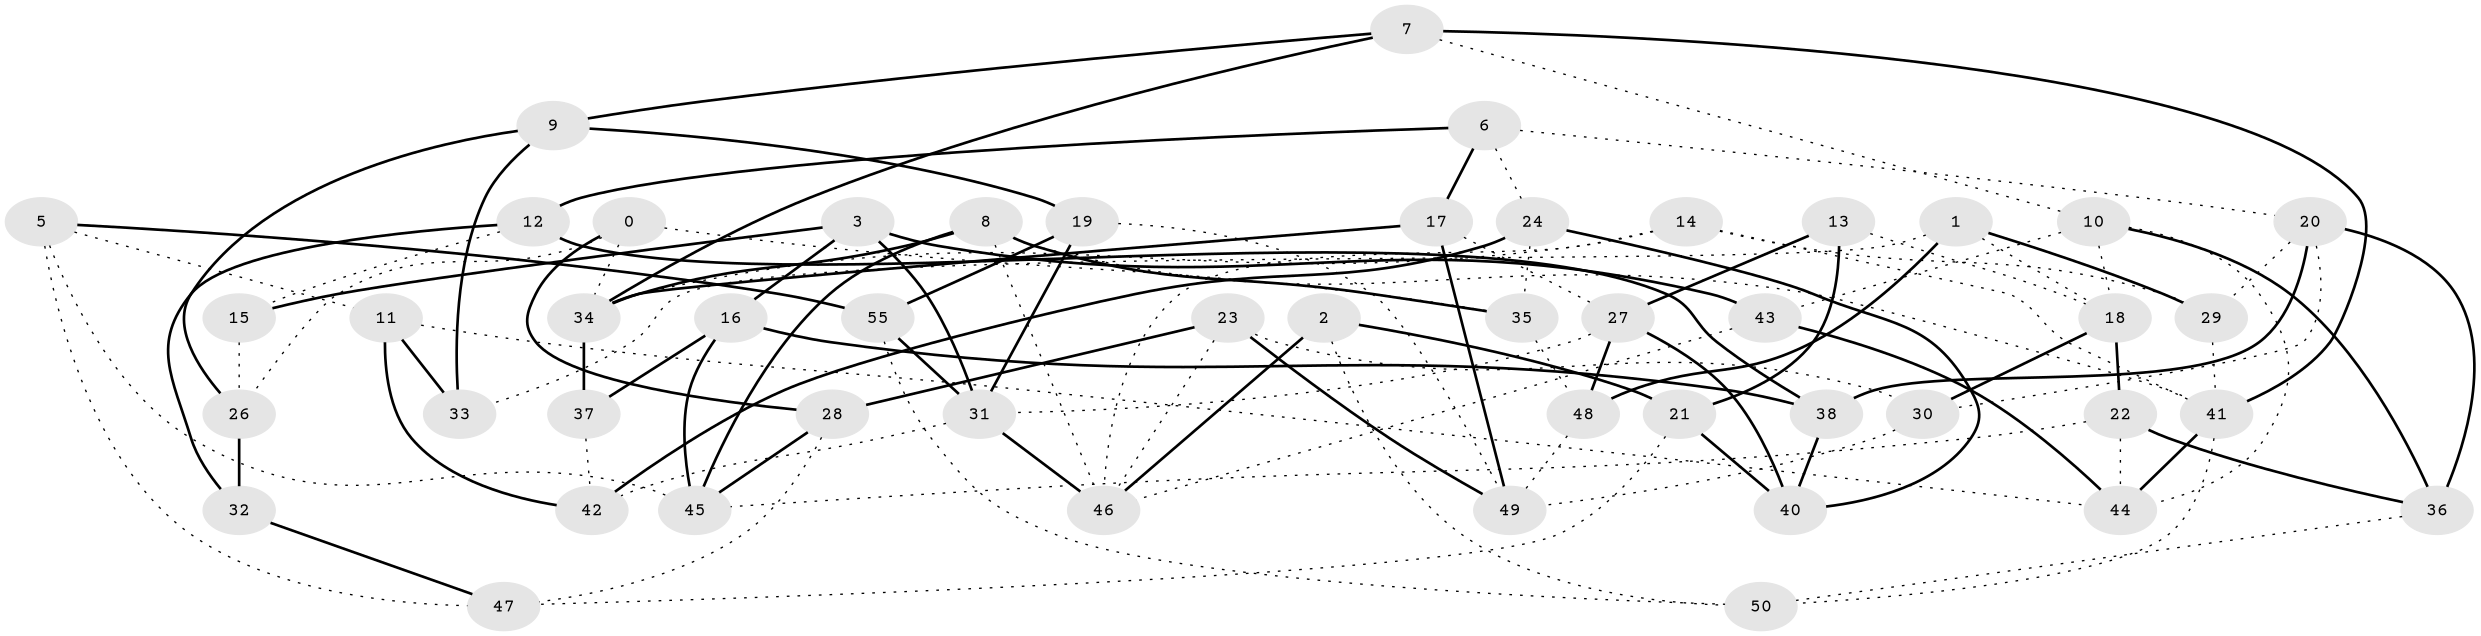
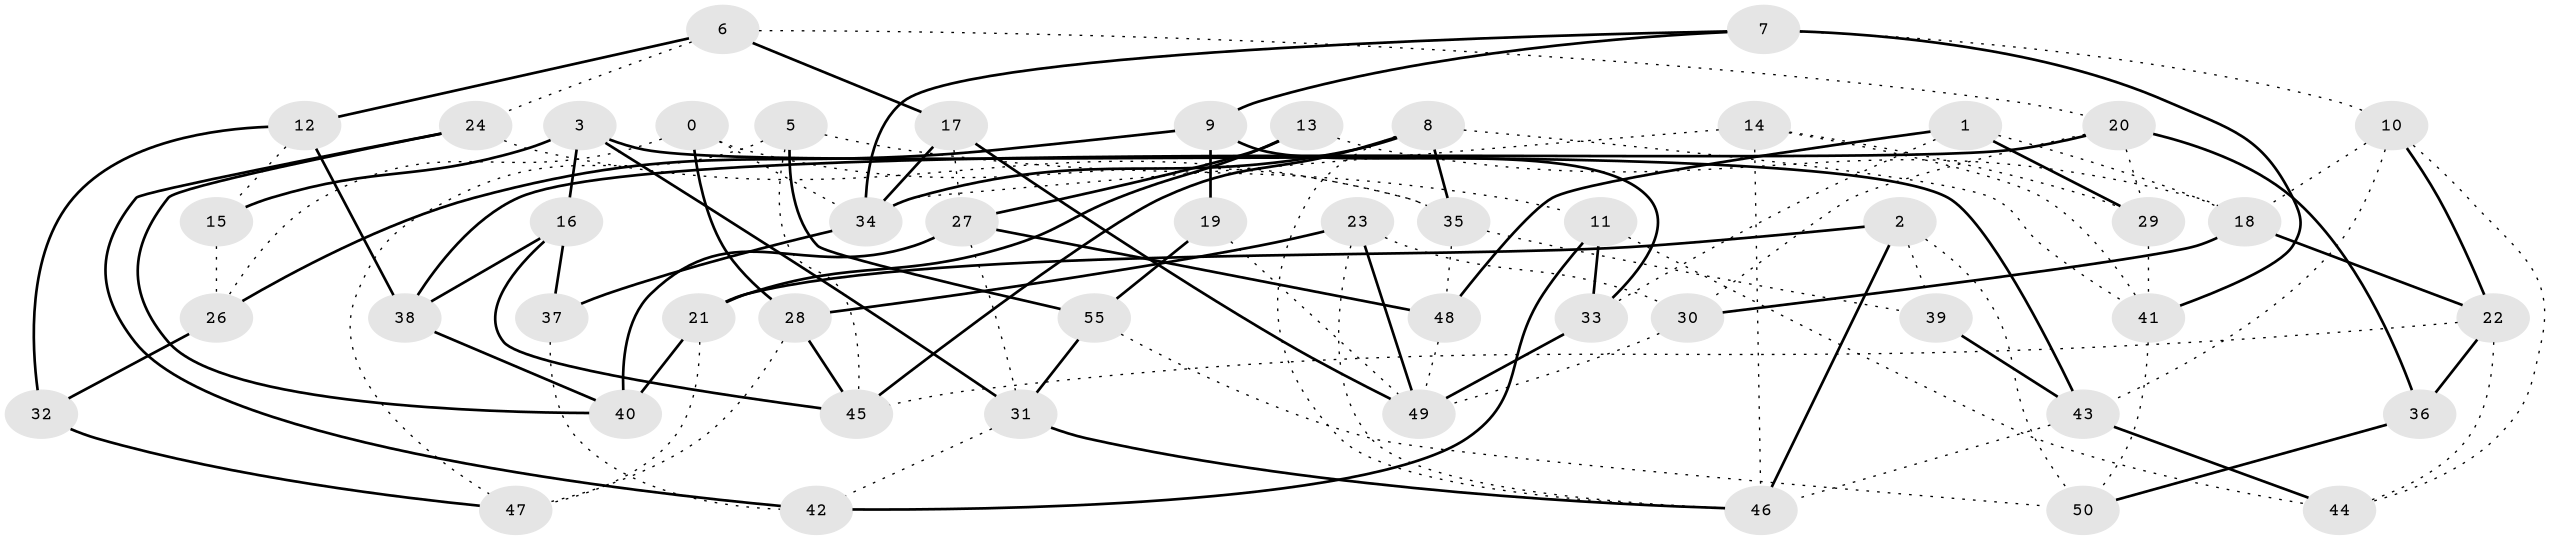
  graph {
    fontname="Courier Prime"
    node [color=gray90 fontname="Courier Prime" style=filled]
    edge [fontname="Courier Prime" style=bold weight=1.0]
    1
    18
    29
    33
    48
    22
    30
    41
    49
    2
    21
+   39
    46
    50
    47
    40
    43
    3
    15
    16
    31
    26
    45
    38
    37
    42
    44
    n28 [label=0]
    28
    34
    35
    32
    5
    11
    n35 [label=55]
    6
    12
    17
    20
    24
    27
    36
    7
    9
    10
    19
    8
    13
    14
    23
    1 -- 18 [style=dotted]
    1 -- 29
    1 -- 33 [style=dotted]
    1 -- 48
    18 -- 22
    18 -- 30
    29 -- 41 [style=dotted]
+   33 -- 49
    48 -- 49 [style=dotted]
    22 -- 45 [style=dotted]
    22 -- 44 [style=dotted]
    22 -- 36
    30 -- 49 [style=dotted]
    41 -- 50 [style=dotted]
-   41 -- 44
    2 -- 21
+   2 -- 39 [style=dotted]
    2 -- 46
    2 -- 50 [style=dotted]
    21 -- 47 [style=dotted]
    21 -- 40
+   39 -- 43
    43 -- 46 [style=dotted]
    43 -- 44
    3 -- 43
    3 -- 15
    3 -- 16
    3 -- 31
    15 -- 26 [style=dotted weight=2.0]
    16 -- 45 [weight=2.0]
    16 -- 38
    16 -- 37 [weight=2.0]
    31 -- 46
    31 -- 42 [style=dotted]
    26 -- 32 [weight=2.0]
    38 -- 40
    37 -- 42 [style=dotted]
    n28 -- 26 [style=dotted]
    n28 -- 28
    n28 -- 34 [style=dotted]
    n28 -- 35 [style=dotted]
    28 -- 47 [style=dotted]
    28 -- 45
    34 -- 37
    35 -- 48 [style=dotted]
+   35 -- 39 [style=dotted]
    32 -- 47
    5 -- 47 [style=dotted]
    5 -- 45 [style=dotted]
    5 -- 11 [style=dotted]
    5 -- n35
    11 -- 33
    11 -- 42
    11 -- 44 [style=dotted]
    n35 -- 50 [style=dotted]
    n35 -- 31
    6 -- 12
    6 -- 17
    6 -- 20 [style=dotted]
    6 -- 24 [style=dotted]
    12 -- 15 [style=dotted]
    12 -- 38
    12 -- 32
    17 -- 49
    17 -- 34
    17 -- 27 [style=dotted]
    20 -- 29 [style=dotted]
    20 -- 30 [style=dotted]
    20 -- 38
    20 -- 36 [weight=2.0]
    24 -- 40
    24 -- 42
    24 -- 35 [style=dotted]
    27 -- 48
    27 -- 40
    27 -- 31 [style=dotted]
-   36 -- 50 [style=dotted]
+   36 -- 50
    7 -- 41
    7 -- 34
    7 -- 9
    7 -- 10 [style=dotted]
    9 -- 33
    9 -- 26
    9 -- 19
    10 -- 18 [style=dotted]
    10 -- 43 [style=dotted weight=2.0]
    10 -- 44 [style=dotted]
-   10 -- 36
+   10 -- 22
    19 -- 49 [style=dotted]
-   19 -- 31
    19 -- n35
    8 -- 41 [style=dotted]
    8 -- 46 [style=dotted]
    8 -- 45
    8 -- 34
    8 -- 35 [weight=2.0]
    13 -- 18 [style=dotted weight=2.0]
    13 -- 21
    13 -- 27 [weight=2.0]
    14 -- 29 [style=dotted weight=2.0]
    14 -- 41 [style=dotted]
    14 -- 46 [style=dotted weight=2.0]
    14 -- 34 [style=dotted]
    23 -- 30 [style=dotted]
    23 -- 49
    23 -- 46 [style=dotted]
    23 -- 28
  }
